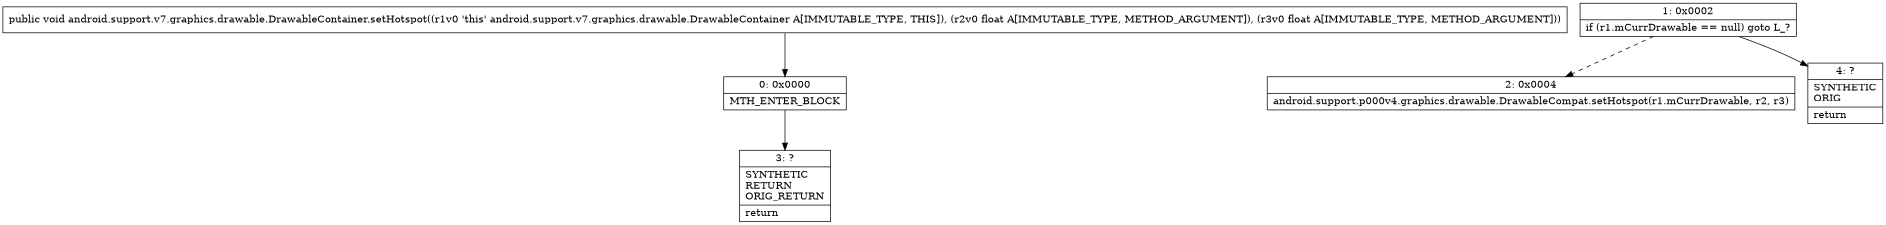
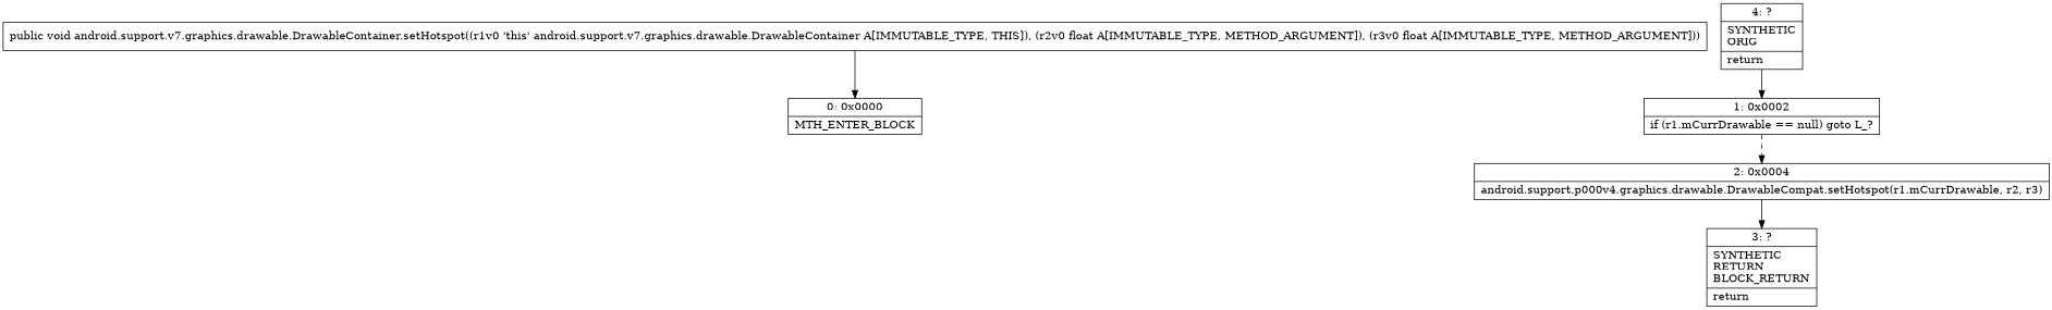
  digraph {
    node [shape=record]
    n1 [label="{0\:\ 0x0000|MTH_ENTER_BLOCK\l}"]
    n2 [label="{1\:\ 0x0002|if (r1.mCurrDrawable == null) goto L_?\l}"]
    n3 [label="{2\:\ 0x0004|android.support.p000v4.graphics.drawable.DrawableCompat.setHotspot(r1.mCurrDrawable, r2, r3)\l}"]
    n4 [label="{4\:\ ?|SYNTHETIC\lORIG\l|return\l}"]
-   n5 [label="{3\:\ ?|SYNTHETIC\lRETURN\lORIG_RETURN\l|return\l}"]
+   n5 [label="{3\:\ ?|SYNTHETIC\lRETURN\lBLOCK_RETURN\l|return\l}"]
    n6 [label="{public void android.support.v7.graphics.drawable.DrawableContainer.setHotspot((r1v0 'this' android.support.v7.graphics.drawable.DrawableContainer A[IMMUTABLE_TYPE, THIS]), (r2v0 float A[IMMUTABLE_TYPE, METHOD_ARGUMENT]), (r3v0 float A[IMMUTABLE_TYPE, METHOD_ARGUMENT])) }"]
    n2 -> n3 [style=dashed]
-   n2 -> n4
-   n1 -> n5
+   n4 -> n2
+   n3 -> n5
    n6 -> n1
  }
